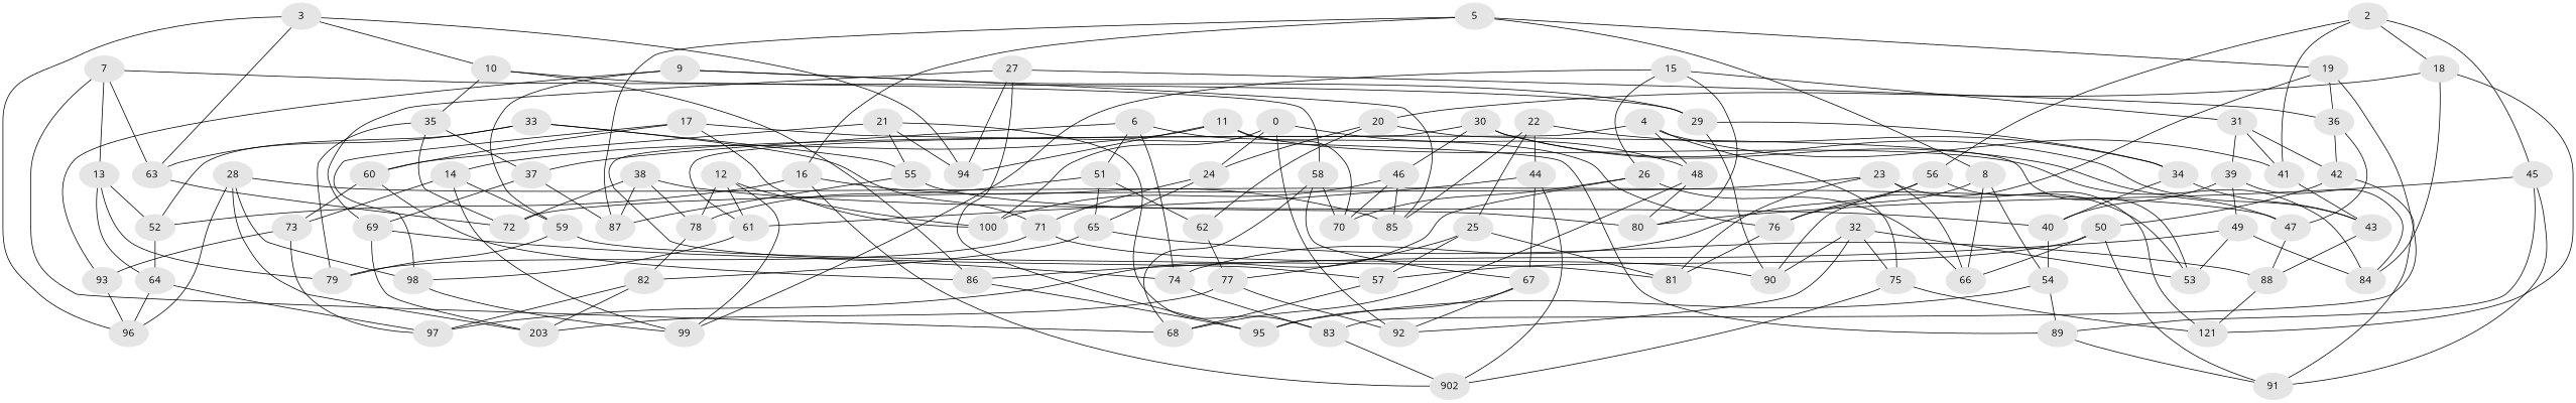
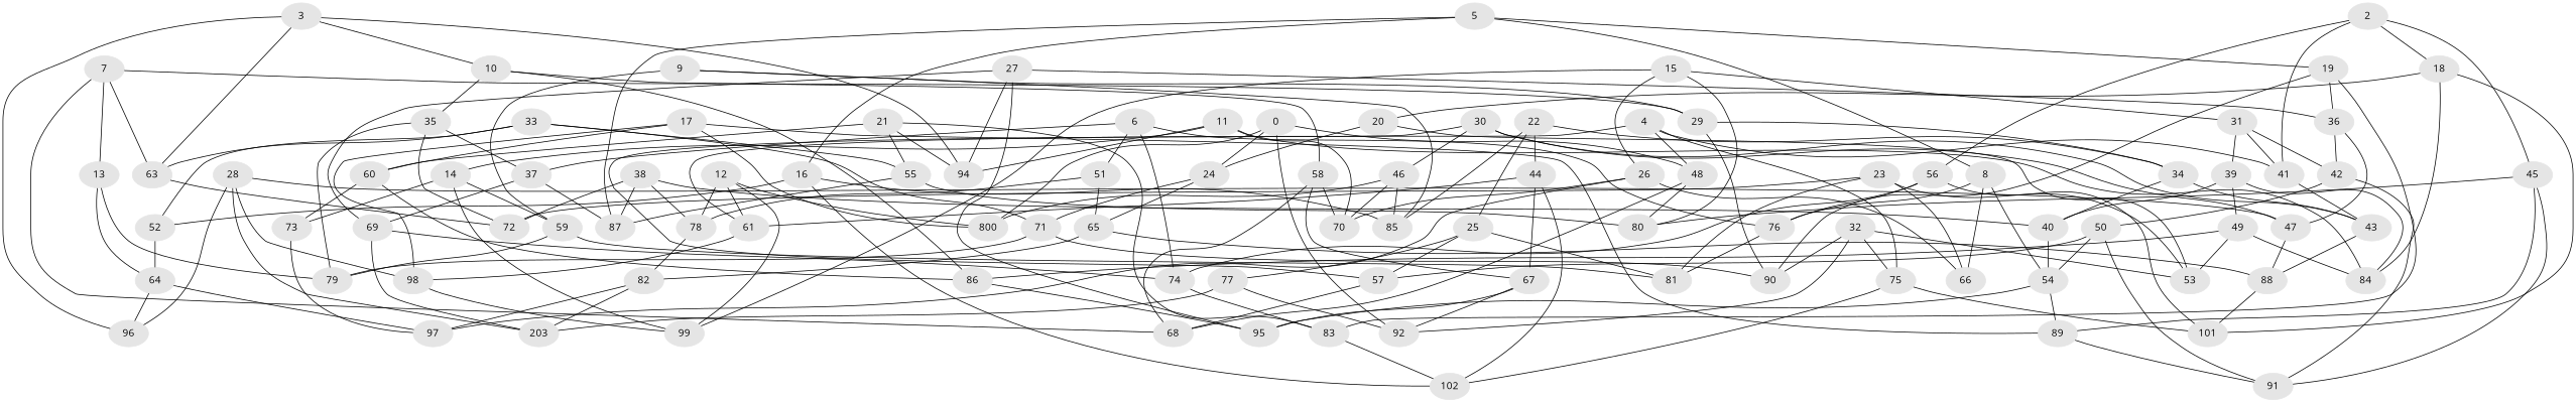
  graph {
    fontname="Open Sans"
    node [color=gray90 fontname="Open Sans" style=filled]
    edge [fontname="Open Sans"]
    n1 [label=0]
    24
    48
    92
-   100
+   100 [label=800]
    65
    71
    68
    80
    2
    18
    41
    45
    56
    84
    20
-   101 [label=121]
+   101
    43
    89
    91
    74
    76
    3
    10
    63
    94
    96
    35
    58
    86
    72
    4
    61
    75
    98
-   102 [label=902]
+   102
    5
    8
    16
    19
    87
    54
    66
    85
    52
    36
    83
    90
    6
    37
    51
    69
    78
-   62
    81
    7
    13
    29
    64
    79
    34
    95
    9
    59
-   93
    70
    67
    11
    14
    99
    73
    12
    82
    97
    15
    26
    31
    39
    42
    17
    60
    53
    47
    77
    21
    55
    22
    25
    44
    57
    40
    23
    88
    n94 [label=203]
    27
    28
    30
    46
    49
    50
    32
    33
    38
    n1 -- 24
    n1 -- 48
    n1 -- 92
    n1 -- 100
    24 -- 65
    24 -- 71
    48 -- 68
    48 -- 80
    65 -- 82
    65 -- 88
    71 -- 90
    71 -- 79
    2 -- 18
    2 -- 41
    2 -- 45
    2 -- 56
    18 -- 84
    18 -- 20
    18 -- 101
    41 -- 43
    45 -- 80
    45 -- 89
    45 -- 91
    56 -- 101
    56 -- 74
    56 -- 76
    20 -- 24
-   20 -- 62
    20 -- 53
    43 -- 88
    89 -- 91
    74 -- 83
    76 -- 81
    3 -- 10
    3 -- 63
    3 -- 94
    3 -- 96
    10 -- 35
    10 -- 58
    10 -- 86
    63 -- 72
    35 -- 72
    35 -- 37
    35 -- 79
    58 -- 68
    58 -- 70
    58 -- 67
    86 -- 95
    4 -- 48
    4 -- 41
    4 -- 61
    4 -- 75
    61 -- 98
    75 -- 101
    75 -- 102
    98 -- 99
    5 -- 8
    5 -- 16
    5 -- 19
    5 -- 87
    8 -- 76
    8 -- 54
    8 -- 66
    16 -- 102
    16 -- 85
    16 -- 52
    19 -- 36
    19 -- 83
    19 -- 90
    54 -- 89
    54 -- 95
    52 -- 64
    36 -- 42
    36 -- 47
    83 -- 102
    6 -- 74
    6 -- 76
    6 -- 37
    6 -- 51
    37 -- 87
    37 -- 69
    51 -- 65
    51 -- 78
-   51 -- 62
    69 -- 74
    69 -- n94
    78 -- 82
-   62 -- 77
    7 -- 68
    7 -- 63
    7 -- 13
    7 -- 29
-   13 -- 52
    13 -- 64
    13 -- 79
    29 -- 90
    29 -- 34
    64 -- 96
    64 -- 97
    34 -- 43
    34 -- 40
    9 -- 85
    9 -- 29
    9 -- 59
-   9 -- 93
    59 -- 81
    59 -- 79
-   93 -- 96
    67 -- 92
    67 -- 95
    11 -- 84
    11 -- 94
    11 -- 70
    11 -- 14
    14 -- 59
    14 -- 99
    14 -- 73
-   73 -- 93
    73 -- 97
    12 -- 100
    12 -- 61
    12 -- 78
    12 -- 99
    82 -- 97
    82 -- n94
    15 -- 80
    15 -- 99
    15 -- 26
    15 -- 31
    26 -- 66
    26 -- 70
    26 -- 97
    31 -- 41
    31 -- 39
    31 -- 42
    39 -- 84
    39 -- 40
    39 -- 49
    42 -- 91
    42 -- 50
    17 -- 100
    17 -- 89
    17 -- 98
    17 -- 60
    60 -- 86
    60 -- 73
    47 -- 88
    77 -- 92
    77 -- n94
    21 -- 94
    21 -- 83
    21 -- 60
    21 -- 55
    55 -- 80
    55 -- 87
    22 -- 85
    22 -- 34
    22 -- 25
    22 -- 44
    25 -- 81
    25 -- 77
    25 -- 57
    44 -- 61
    44 -- 102
    44 -- 67
    57 -- 68
    40 -- 54
    23 -- 72
    23 -- 66
    23 -- 81
    23 -- 53
    88 -- 101
    27 -- 94
    27 -- 36
    27 -- 69
    27 -- 95
    28 -- 96
    28 -- 98
    28 -- 47
    28 -- n94
    30 -- 43
    30 -- 47
    30 -- 57
    30 -- 46
    46 -- 100
    46 -- 85
    46 -- 70
    49 -- 84
    49 -- 86
    49 -- 53
    50 -- 91
-   50 -- 66
+   50 -- 54
    50 -- 57
    32 -- 92
    32 -- 75
    32 -- 90
    32 -- 53
    33 -- 71
    33 -- 63
    33 -- 52
    33 -- 55
    38 -- 72
    38 -- 87
    38 -- 78
    38 -- 40
  }
